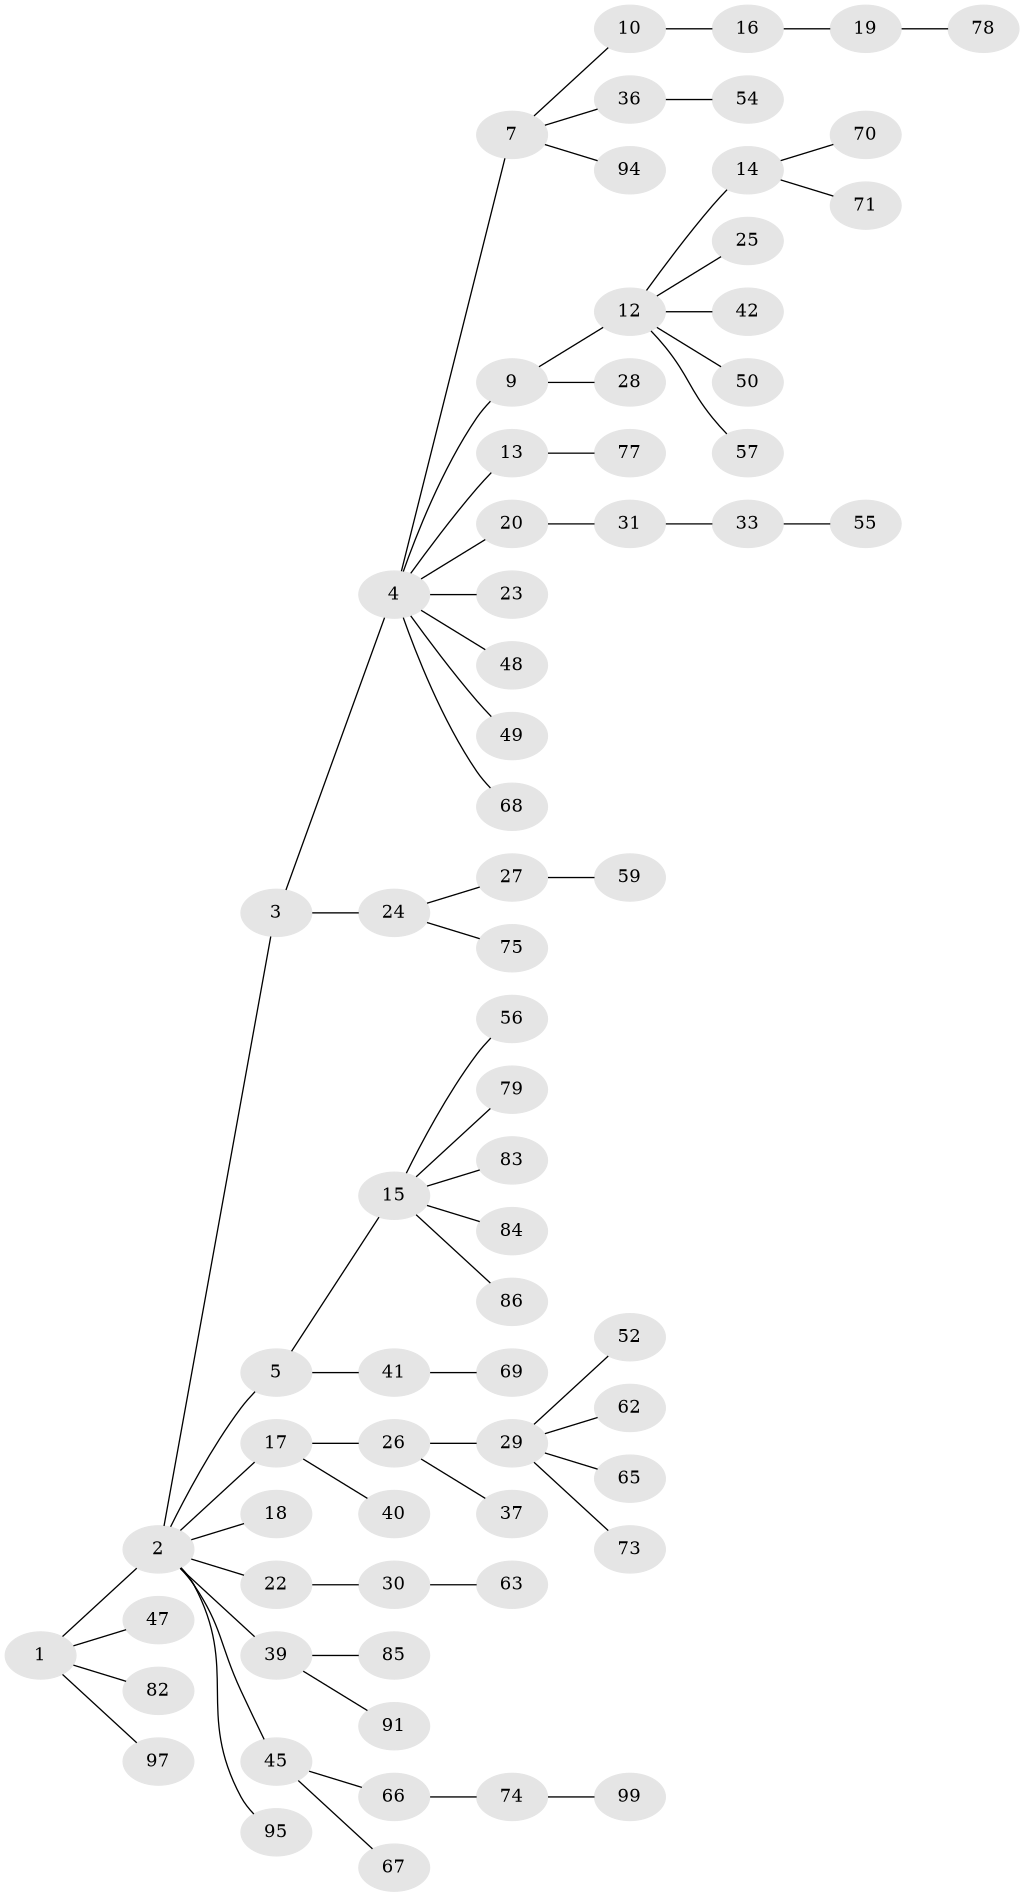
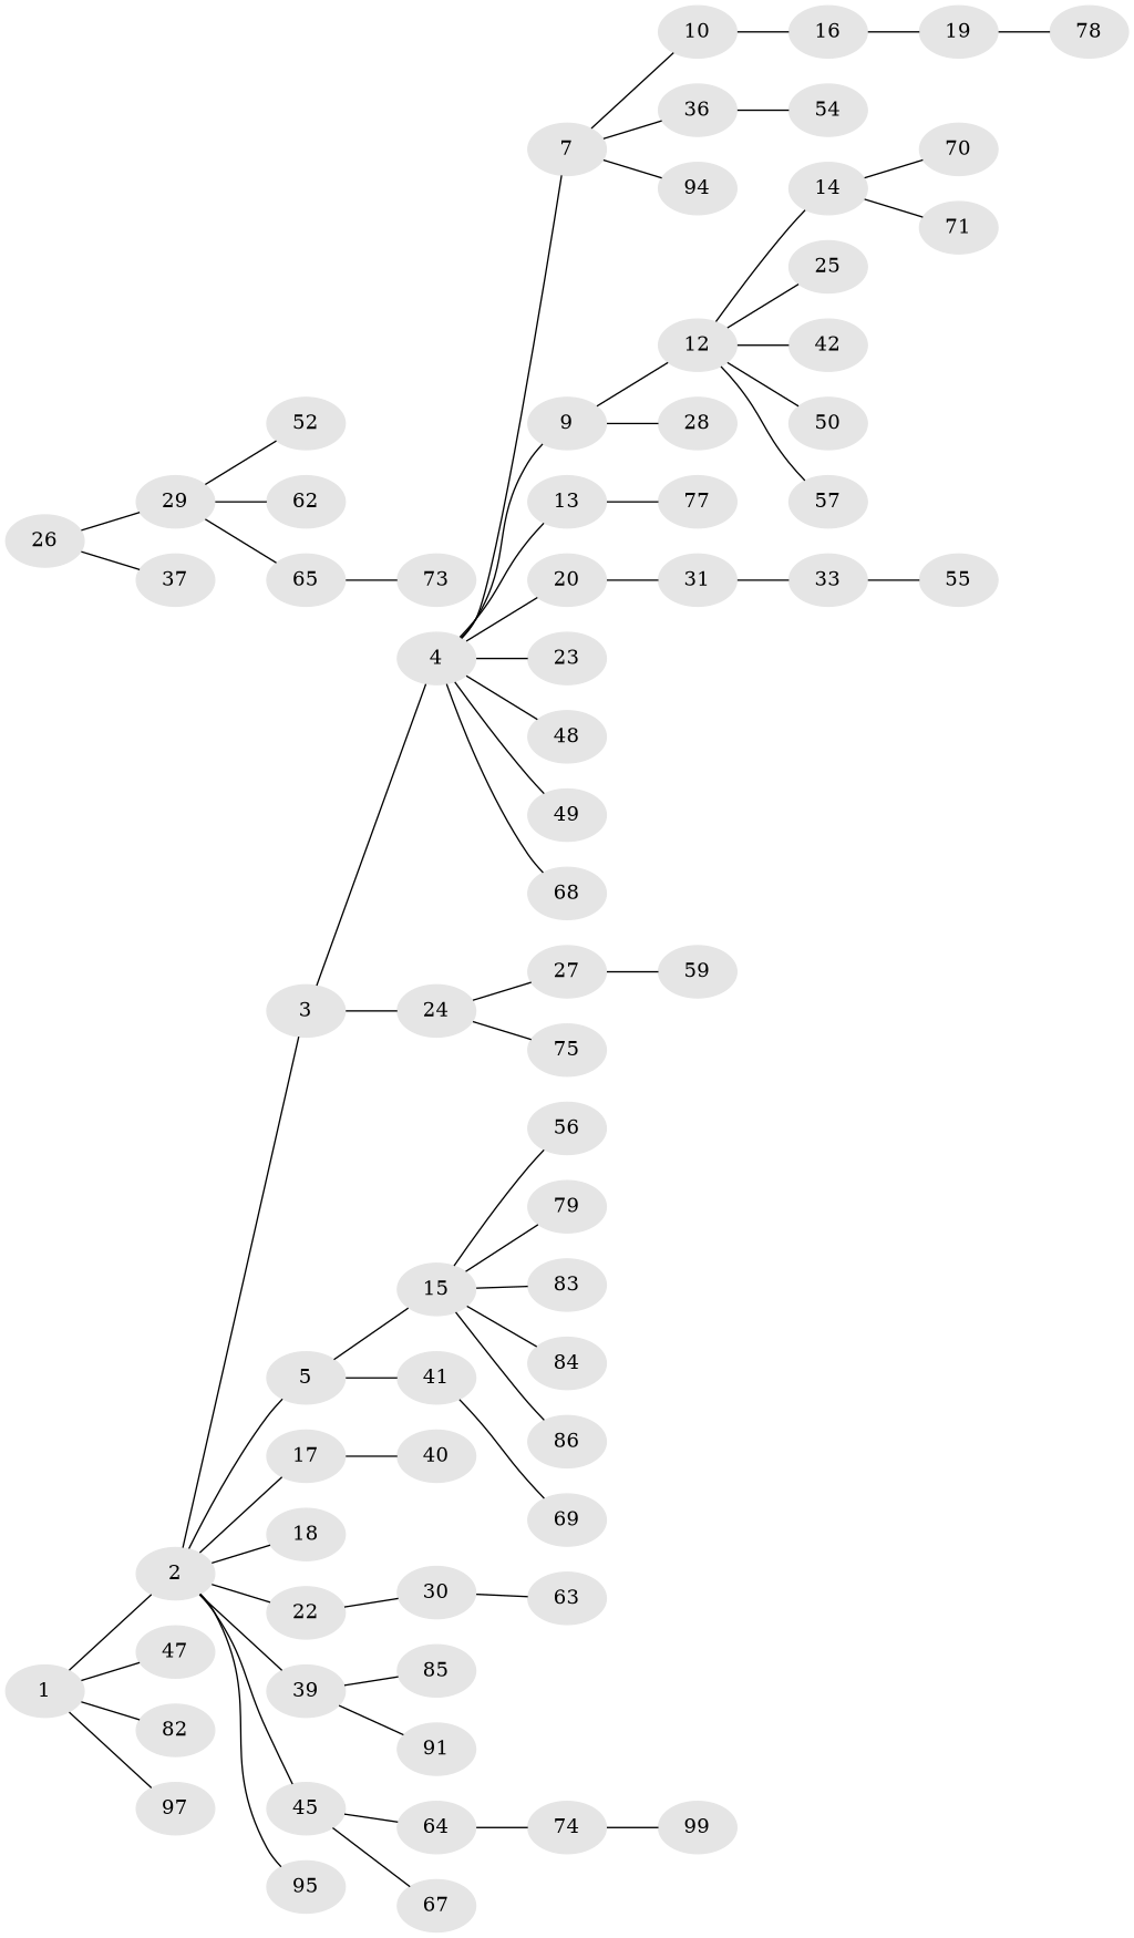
  graph {
    rankdir=LR
    node [color=gray90 style=filled]
    1 [super="+46"]
    2 [super="+11"]
    47
    82
    97
    3
    5
    17 [super="+34"]
    18 [super="+81"]
    22
    39 [super="+61"]
    45 [super="+52"]
    95
    4 [super="+6"]
    24 [super="+43"]
    15 [super="+38"]
    41 [super="+58"]
    26
    40 [super="+90"]
    30
    85
    91
-   64 [super="+76" label=66]
+   64 [super="+76"]
    67
    7 [super="+8"]
    9
    13 [super="+60"]
    20 [super="+35"]
    23
    48
    49
    68
    27
    75
    10
    36
    94
    12 [super="+21"]
    28 [super="+53"]
    77
    31 [super="+88"]
    56
    79 [super="+80"]
    83
    84
    86
    69
    16 [super="+44"]
    54 [super="+92"]
    14 [super="+66"]
    25
    42
    50
    57
    19
    70
    71
    78
    29
    37 [super="+93"]
    33 [super="+51"]
    63
    59
    n64 [label=52 super="+87"]
    62 [super="+96"]
    65 [super="+72"]
    73
    55
    74
    n70 [label=99]
    1 -- 2
    1 -- 47
    1 -- 82
    1 -- 97
    2 -- 3
    2 -- 5
    2 -- 17
    2 -- 18
    2 -- 22
    2 -- 39
    2 -- 45
    2 -- 95
    3 -- 4
    3 -- 24
    5 -- 15
    5 -- 41
-   17 -- 26
    17 -- 40
    22 -- 30
    39 -- 85
    39 -- 91
    45 -- 64
    45 -- 67
    4 -- 7
    4 -- 9
    4 -- 13
    4 -- 20
    4 -- 23
    4 -- 48
    4 -- 49
    4 -- 68
    24 -- 27
    24 -- 75
    15 -- 56
    15 -- 79
    15 -- 83
    15 -- 84
    15 -- 86
    41 -- 69
    26 -- 29
    26 -- 37
    30 -- 63
    64 -- 74
    7 -- 10
    7 -- 36
    7 -- 94
    9 -- 12
    9 -- 28
    13 -- 77
    20 -- 31
    27 -- 59
    10 -- 16
    36 -- 54
    12 -- 14
    12 -- 25
    12 -- 42
    12 -- 50
    12 -- 57
    31 -- 33
    16 -- 19
    14 -- 70
    14 -- 71
    19 -- 78
    29 -- n64
    29 -- 62
    29 -- 65
    33 -- 55
-   29 -- 73
+   65 -- 73
    74 -- n70
  }
